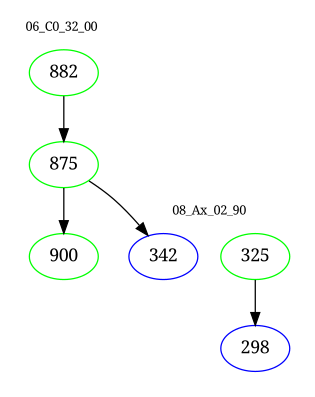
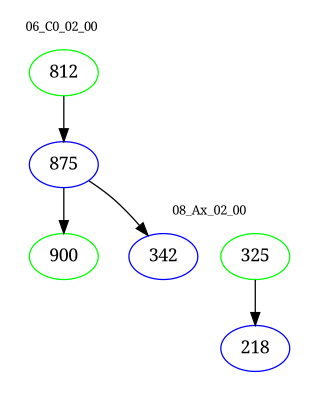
  digraph {
    fontname="Noto Serif"
    node [color=green fontname="Noto Serif"]
    edge [color=black fontname="Noto Serif"]
    n1 [label=325]
-   n2 [color=blue label=298]
+   n2 [color=blue label=218]
    n3 [color=blue label=342]
-   n4 [label=882]
-   n5 [label=875]
+   n4 [label=812]
+   n5 [color=blue label=875]
    n6 [label=900]
    subgraph cluster_1 {
      color=white
      fontsize=10
-     label="08_Ax_02_90"
+     label="08_Ax_02_00"
      n1
      n2
      n3
    }
    subgraph cluster_2 {
      color=white
      fontsize=10
-     label="06_C0_32_00"
+     label="06_C0_02_00"
      n4
      n5
      n6
    }
    n1 -> n2
    n4 -> n5
    n5 -> n3
    n5 -> n6
  }
